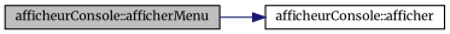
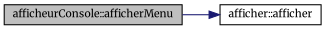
  digraph {
    rankdir=LR
    fontname=Merriweather
    node [color=black fontname=Merriweather fontsize=10 shape=record style=filled]
    n1 [fillcolor=grey75 fontcolor=black height=0.2 label="afficheurConsole::afficherMenu" width=0.4]
-   n2 [fillcolor=white height=0.2 label="afficheurConsole::afficher" width=0.4]
+   n2 [fillcolor=white height=0.2 label="afficher::afficher" width=0.4]
    n1 -> n2 [color=midnightblue fontname=Merriweather fontsize=10 labelfontname=Helvetica labelfontsize=10 style=solid]
  }
